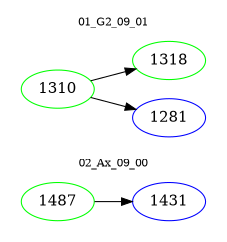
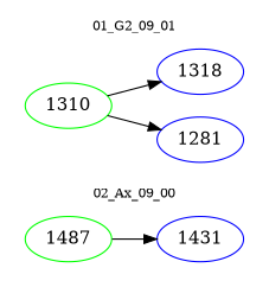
  digraph {
    rankdir=LR
    node [color=green]
    edge [color=black]
    n1 [label=1487]
    n2 [color=blue label=1431]
    n3 [label=1310]
    n4 [color=blue label=1281]
-   n5 [label=1318]
+   n5 [color=blue label=1318]
    subgraph cluster_1 {
      color=white
      fontsize=10
      label="02_Ax_09_00"
      n1
      n2
    }
    subgraph cluster_2 {
      color=white
      fontsize=10
      label="01_G2_09_01"
      n3
      n4
      n5
    }
    n1 -> n2
    n3 -> n4
    n3 -> n5
  }
